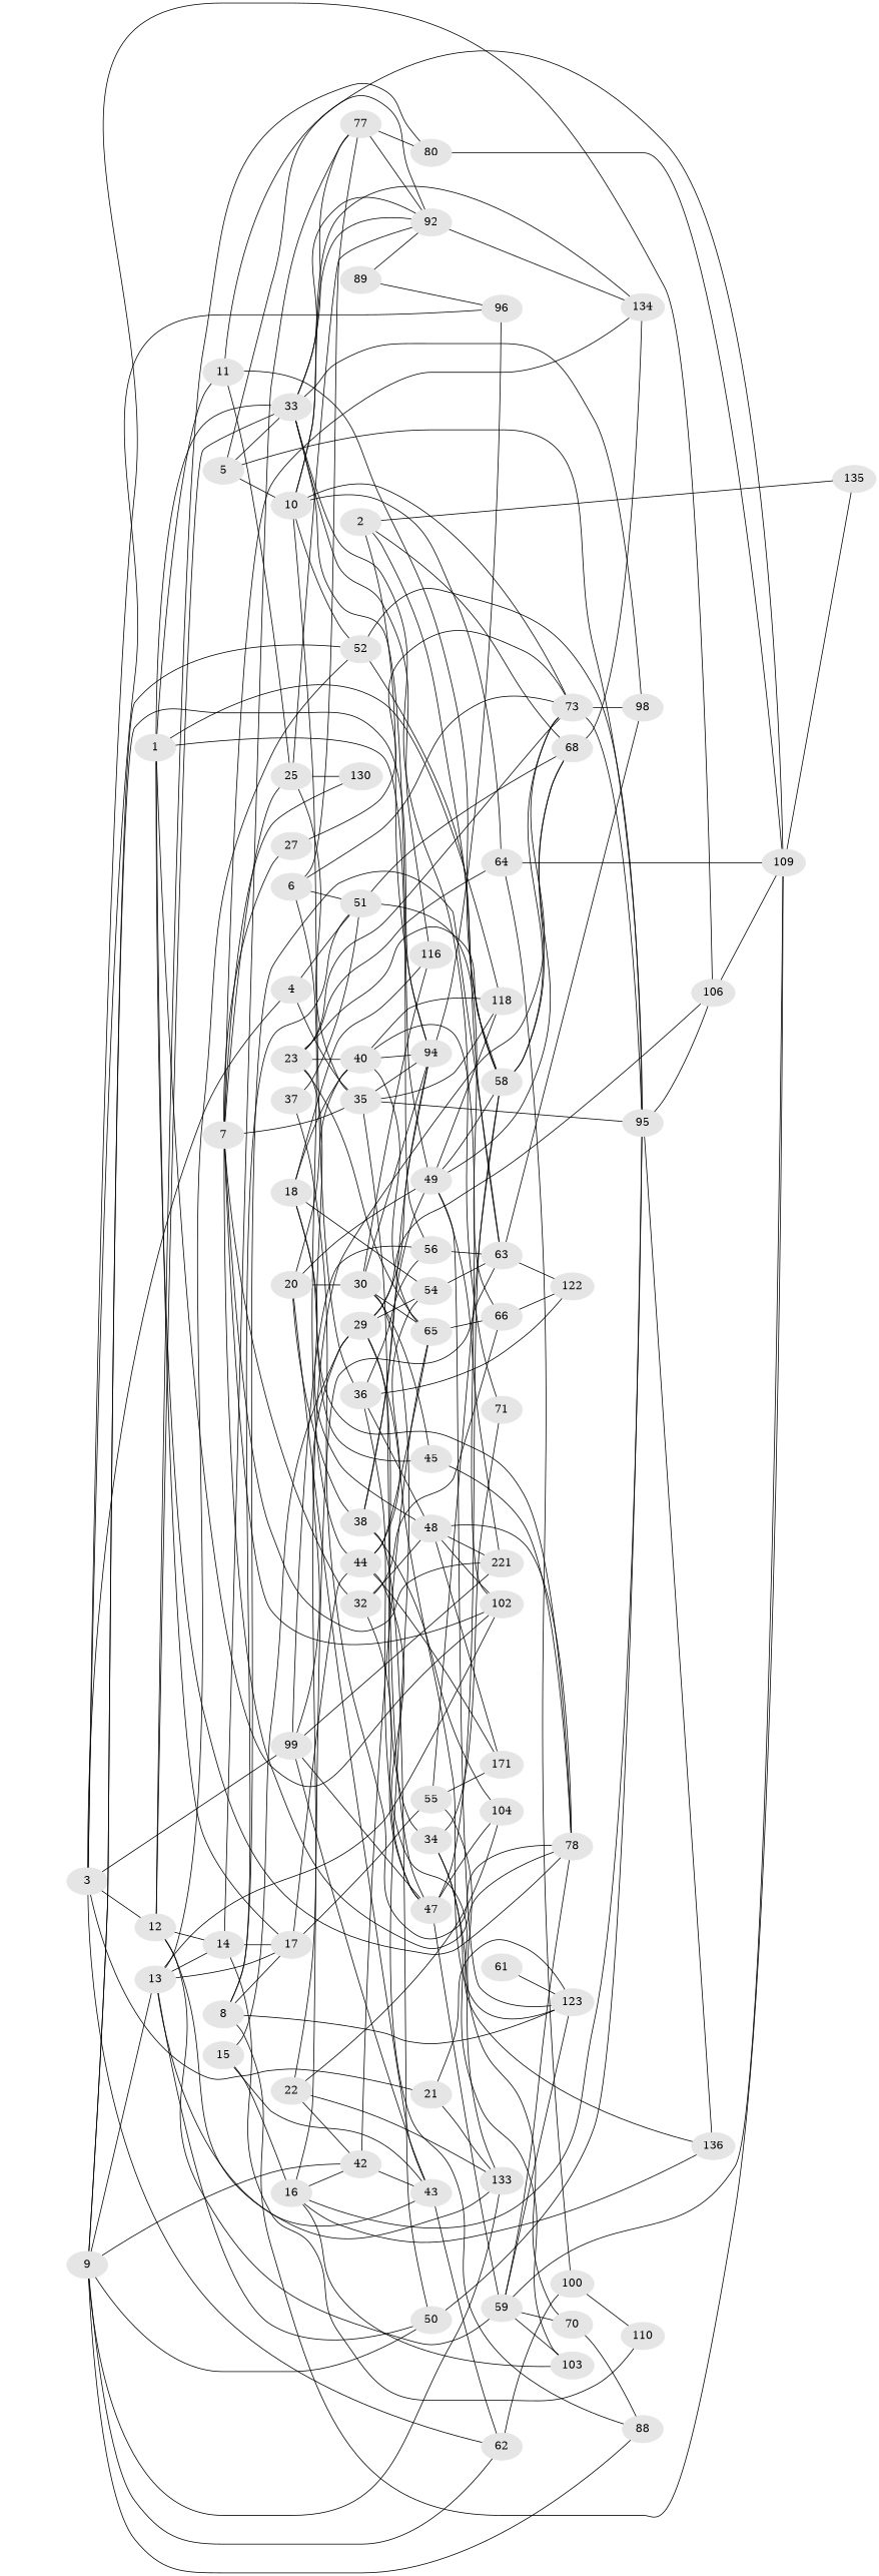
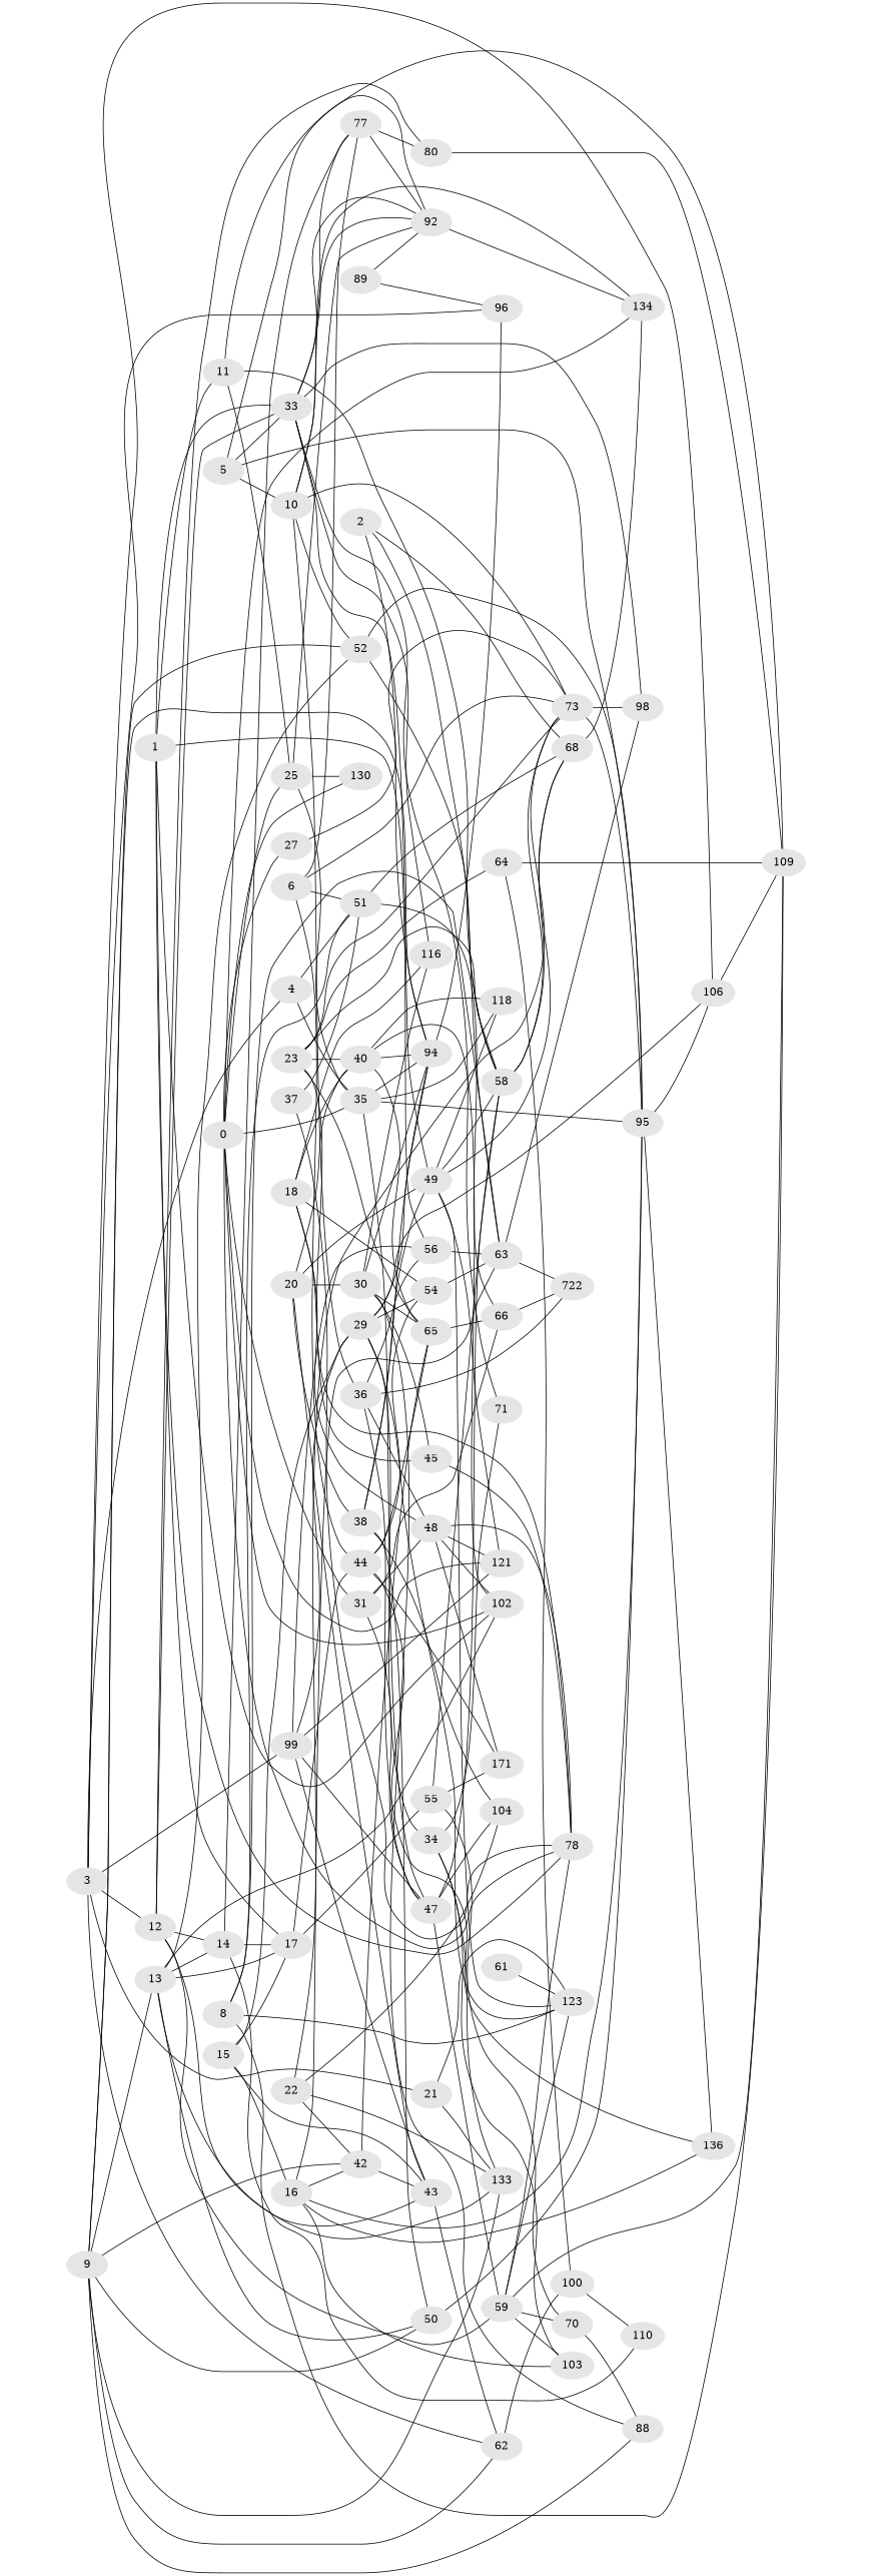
  graph {
    rankdir=LR
    node [color=gray90 style=filled]
    1 [super="+75"]
    11
    17 [super="+67"]
    33 [super="+111"]
    56
    78 [super="+91"]
    102
    118
    25 [super="+112"]
    92 [super="+99"]
    58 [super="+107"]
    44 [super="+57"]
    55
    77 [super="+120"]
    116
    49 [super="+72"]
    71
    98
    63 [super="+86"]
-   122
+   122 [label=722]
    2
    68 [super="+97"]
    94 [super="+114"]
-   135
    134
    96
    3 [super="+24"]
    4
    12 [super="+83"]
    n30 [label=99 super="+79"]
    21 [super="+108"]
    62
    106
    35 [super="+129"]
    51 [super="+76"]
    133
    14
    59 [super="+82"]
    80
-   121 [label=221]
+   121
    43 [super="+105"]
    29 [super="+53"]
    47 [super="+126"]
    123 [super="+125"]
    100
    109
    95 [super="+124"]
    66
    5 [super="+69"]
    10 [super="+117"]
    73 [super="+81"]
    52
    36 [super="+39"]
    64
    136
    54 [super="+60"]
    65 [super="+93"]
    n58 [label=171]
    6
-   7 [super="+87"]
+   7 [super="+87" label=0]
    27
-   31 [super="+32" label=32]
+   31 [super="+32"]
    130
    48 [super="+90"]
    8 [super="+85"]
    9 [super="+113"]
    13 [super="+41"]
    42 [super="+115"]
    50
    88
    110
    103
    70
    16 [super="+28"]
    15
    34
    18 [super="+74"]
    40 [super="+84"]
    45 [super="+101"]
    104
    20 [super="+132"]
    30 [super="+127"]
    38 [super="+46"]
    22 [super="+26"]
    23 [super="+128"]
    37
    61
    89
    1 -- 11
    1 -- 17
    1 -- 33
    1 -- 56
    1 -- 78
    1 -- 102
-   1 -- 118
    11 -- 25
    11 -- 92
    11 -- 58
    17 -- 44
    17 -- 55
    33 -- 92
    33 -- 77
    33 -- 116
    33 -- 49
    33 -- 71
    33 -- 98
    56 -- 63
    25 -- 92
    25 -- 35
    25 -- 130
    92 -- 134
    58 -- 68
    58 -- 73
    44 -- 47
    44 -- 54
    44 -- 65
    44 -- n58
    55 -- 58
    55 -- n58
    55 -- 70
    77 -- 92
    77 -- 80
    49 -- 118
    49 -- 58
    49 -- 68
    49 -- 121
    49 -- 123
    63 -- 98
    63 -- 122 [weight=2]
    2 -- 63
    2 -- 68
    2 -- 94
-   2 -- 135
    68 -- 134
    94 -- 96
    3 -- 96
    3 -- 4
    3 -- 12
    3 -- n30
    3 -- 21
    3 -- 62
    3 -- 106
    4 -- 35
    4 -- 51
    12 -- 33
    12 -- 133
    12 -- 14
    12 -- 59
    12 -- 80
    n30 -- 56
    n30 -- 121
    n30 -- 43
    n30 -- 29
    n30 -- 47
    21 -- 133
    21 -- 123 [weight=2]
    62 -- 100
    106 -- 109
    35 -- 118
    35 -- 94
    35 -- 47
    35 -- 95
    51 -- 68
    51 -- 66
    14 -- 17
    14 -- 77
    14 -- 110
    59 -- 78
    59 -- 123
    59 -- 109
    59 -- 103
    59 -- 70
    80 -- 109
    43 -- 62
    29 -- 94
    29 -- 106
    29 -- 123
    29 -- 54
    29 -- 34
    47 -- 58
    47 -- 59
    47 -- 104
    100 -- 110
-   109 -- 135
    95 -- 106
    95 -- 136
    66 -- 122
    5 -- 33
    5 -- 109
    5 -- 95
    5 -- 10
    10 -- 92
    10 -- 134
    10 -- 73
    10 -- 52
    10 -- 36
-   10 -- 64
    73 -- 98
    73 -- 95
    52 -- 58
    52 -- 95
    36 -- 56
    36 -- 122
    36 -- 136
    36 -- 48
    64 -- 100
    64 -- 109
    54 -- 63
    65 -- 66
    6 -- 44
    6 -- 77
    6 -- 51
    6 -- 73
    7 -- 78
    7 -- 102
    7 -- 25
    7 -- 134
    7 -- 35
    7 -- 121
    7 -- 27
    7 -- 31
    7 -- 130
    27 -- 73
    31 -- 47
    31 -- 66
    31 -- 48
    48 -- 78
    48 -- 102
    48 -- 121
    48 -- n58
-   8 -- 17
+   15 -- 17
    8 -- 63
    8 -- 51
    8 -- 123
    8 -- 109
    9 -- 94
    9 -- 62
    9 -- 133
    9 -- 52
    9 -- 13
    9 -- 42
    9 -- 50
    9 -- 88
    13 -- 17
    13 -- 102
    13 -- 14
    13 -- 43
    13 -- 52
    13 -- 50
    42 -- 43
    42 -- 65
    50 -- 95
    70 -- 88
    16 -- 63
    16 -- 95
    16 -- 136
    16 -- 42
    16 -- 103
    15 -- 43
    15 -- 29
    15 -- 16
    34 -- 71
    34 -- 133
    34 -- 103
    18 -- 116
    18 -- 54
    18 -- 48
    18 -- 40
    18 -- 45
    40 -- 102
    40 -- 118
    40 -- 94
    40 -- 65
    45 -- 78
    20 -- 49
    20 -- 43
    20 -- 40
    20 -- 30
    20 -- 38
    30 -- 116
    30 -- 94
    30 -- 65
    30 -- 88
    30 -- 45
    38 -- 49
    38 -- 94
    38 -- 50
    38 -- 104
    22 -- 133
    22 -- 73
    22 -- 42
    22 -- 104
    23 -- 78
    23 -- 58
    23 -- 73
    23 -- 64
    23 -- 65
    23 -- 40 [weight=2]
    37 -- 78
    37 -- 51
    61 -- 123
    89 -- 92
    89 -- 96
  }
